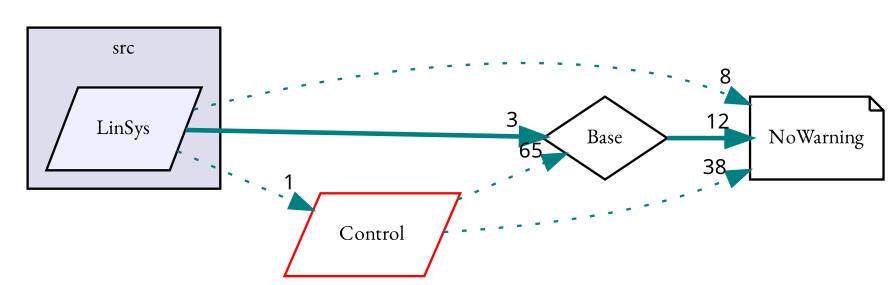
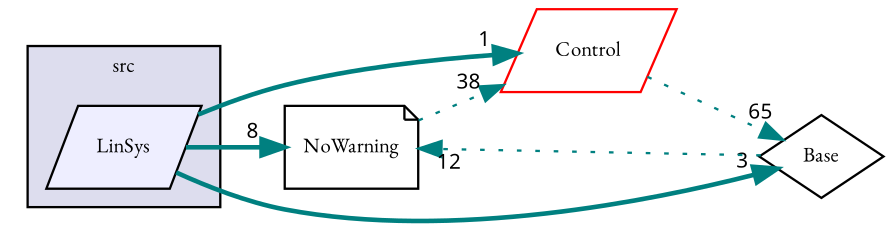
  digraph {
    compound=true
    fontname="EB Garamond"
    rankdir=LR
    node [fontname="EB Garamond" fontsize=9 shape=parallelogram]
    edge [color=teal fontname="EB Garamond" labeldistance=1.5 labelfontname="sans-serif" labelfontsize=9 style=dotted]
    n1 [fillcolor="#eeeeff" label=LinSys pencolor=black style=filled]
    n2 [label=NoWarning shape=note]
    n3 [label=Base shape=diamond]
    n4 [color=red label=Control]
    subgraph cluster_1 {
      bgcolor="#ddddee"
      fontsize=9
      label=src
      pencolor=black
      n1
    }
-   n1 -> n2 [headlabel=8]
+   n1 -> n2 [headlabel=8 style=bold]
    n1 -> n3 [headlabel=3 style=bold]
-   n1 -> n4 [headlabel=1]
-   n3 -> n2 [headlabel=12 style=bold]
-   n4 -> n2 [headlabel=38]
+   n1 -> n4 [headlabel=1 style=bold]
+   n3 -> n2 [headlabel=12]
+   n2 -> n4 [headlabel=38]
    n4 -> n3 [headlabel=65]
  }
